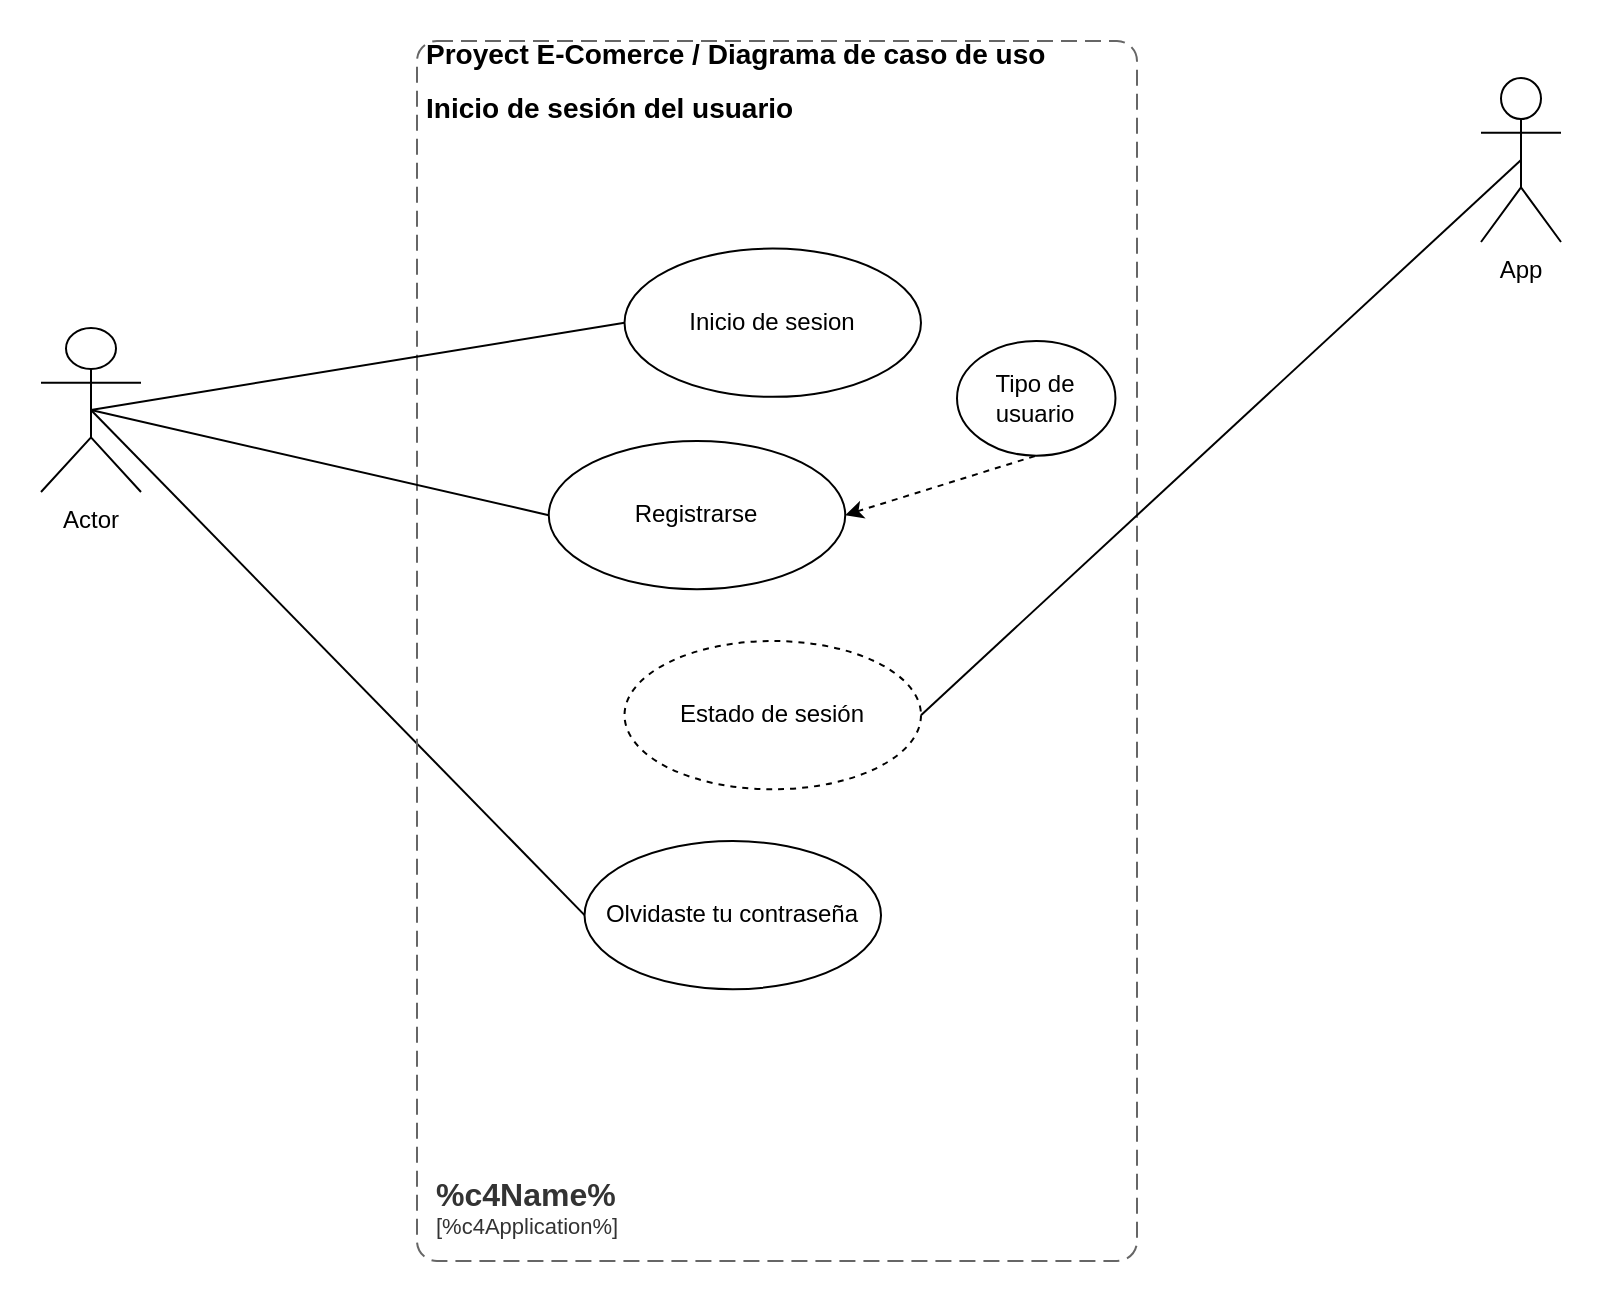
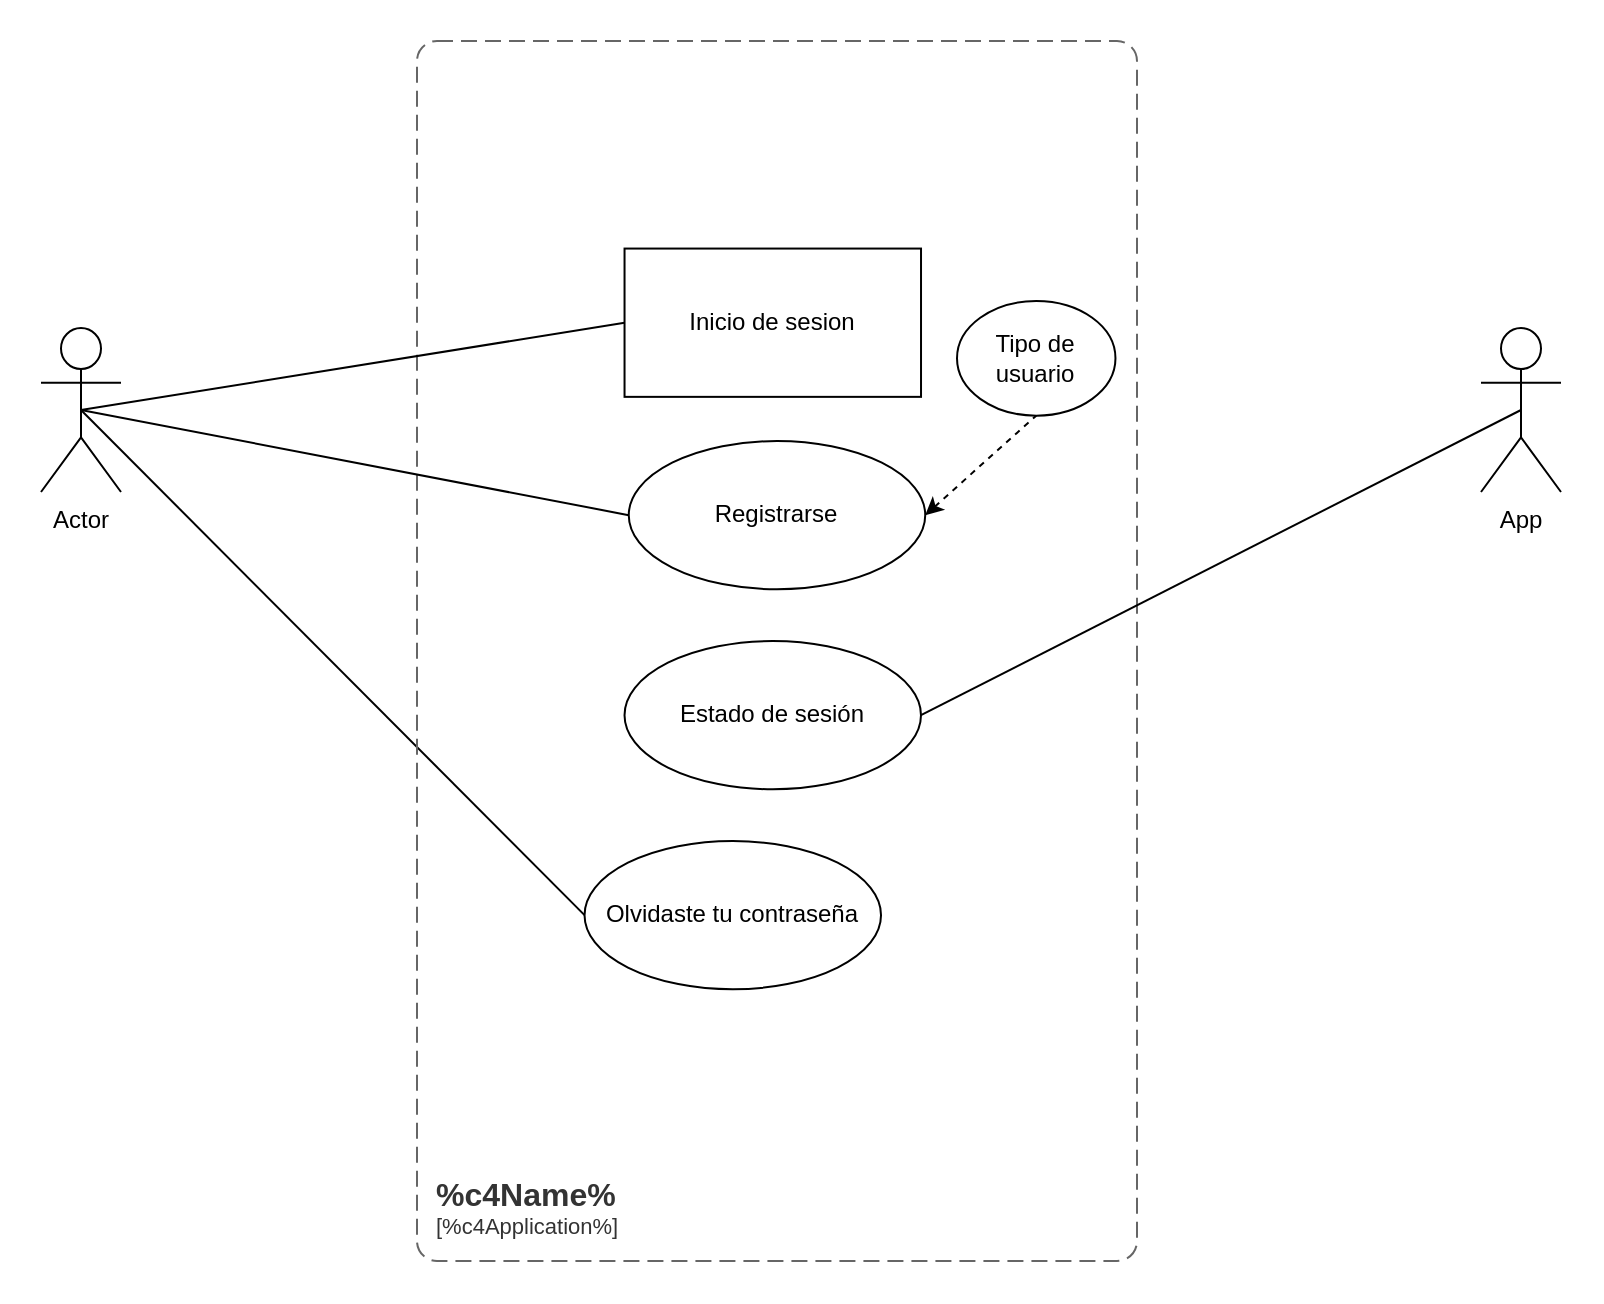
  <mxCell id="0" />
  <mxCell id="1" parent="0" />
  <mxCell id="2" style="edgeStyle=none;html=1;exitX=0.5;exitY=0.5;exitDx=0;exitDy=0;exitPerimeter=0;entryX=0;entryY=0.5;entryDx=0;entryDy=0;endArrow=none;endFill=0;" parent="1" source="3" target="12" edge="1"><mxGeometry relative="1" as="geometry" /></mxCell>
- <mxCell id="3" value="Actor" style="shape=umlActor;verticalLabelPosition=bottom;verticalAlign=top;html=1;outlineConnect=0;" parent="1" vertex="1"><mxGeometry x="20" y="163.5" width="50" height="82" as="geometry" /></mxCell>
+ <mxCell id="3" value="Actor" style="shape=umlActor;verticalLabelPosition=bottom;verticalAlign=top;html=1;outlineConnect=0;" parent="1" vertex="1"><mxGeometry x="20" y="163.5" width="40" height="82" as="geometry" /></mxCell>
  <mxCell id="4" value="" style="group" parent="1" vertex="1" connectable="0"><mxGeometry x="208" y="20" width="370" height="610" as="geometry" /></mxCell>
  <mxCell id="5" value="&lt;font style=&quot;font-size: 16px&quot;&gt;&lt;b&gt;&lt;div style=&quot;text-align: left&quot;&gt;%c4Name%&lt;/div&gt;&lt;/b&gt;&lt;/font&gt;&lt;div style=&quot;text-align: left&quot;&gt;[%c4Application%]&lt;/div&gt;" style="rounded=1;fontSize=11;whiteSpace=wrap;html=1;dashed=1;arcSize=20;fillColor=none;strokeColor=#666666;fontColor=#333333;labelBackgroundColor=none;align=left;verticalAlign=bottom;labelBorderColor=none;spacingTop=0;spacing=10;dashPattern=8 4;metaEdit=1;rotatable=0;perimeter=rectanglePerimeter;noLabel=0;labelPadding=0;allowArrows=0;connectable=0;expand=0;recursiveResize=0;editable=1;pointerEvents=0;absoluteArcSize=1;points=[[0.25,0,0],[0.5,0,0],[0.75,0,0],[1,0.25,0],[1,0.5,0],[1,0.75,0],[0.75,1,0],[0.5,1,0],[0.25,1,0],[0,0.75,0],[0,0.5,0],[0,0.25,0]];" parent="4" vertex="1"><mxGeometry width="360.0" height="610.0" as="geometry" /></mxCell>
- <mxCell id="6" value="Inicio de sesion" style="ellipse;whiteSpace=wrap;html=1;" parent="4" vertex="1"><mxGeometry x="103.767" y="103.78" width="148.235" height="74.15" as="geometry" /></mxCell>
+ <mxCell id="6" value="Inicio de sesion" style="whiteSpace=wrap;html=1;rounded=0;" parent="4" vertex="1"><mxGeometry x="103.767" y="103.78" width="148.235" height="74.15" as="geometry" /></mxCell>
  <mxCell id="7" style="rounded=0;orthogonalLoop=1;jettySize=auto;html=1;exitX=1;exitY=0.5;exitDx=0;exitDy=0;entryX=0.5;entryY=1;entryDx=0;entryDy=0;endArrow=none;endFill=0;startArrow=classic;startFill=1;dashed=1;" parent="4" source="8" target="11" edge="1"><mxGeometry relative="1" as="geometry" /></mxCell>
- <mxCell id="8" value="Registrarse" style="ellipse;whiteSpace=wrap;html=1;" parent="4" vertex="1"><mxGeometry x="65.887" y="200.002" width="148.235" height="74.15" as="geometry" /></mxCell>
- <mxCell id="9" value="Estado de sesión" style="ellipse;whiteSpace=wrap;html=1;container=0;dashed=1;" parent="4" vertex="1"><mxGeometry x="103.762" y="300.004" width="148.235" height="74.15" as="geometry" /></mxCell>
- <mxCell id="10" value="&lt;h1 style=&quot;font-size: 14px;&quot;&gt;Proyect E-Comerce / Diagrama de caso de uso&lt;/h1&gt;&lt;h1 style=&quot;font-size: 14px;&quot;&gt;Inicio de sesión del usuario&lt;/h1&gt;&lt;div&gt;&lt;br&gt;&lt;/div&gt;" style="text;html=1;strokeColor=none;fillColor=none;spacing=5;spacingTop=-20;whiteSpace=wrap;overflow=hidden;rounded=0;" parent="4" vertex="1"><mxGeometry width="360.0" height="100" as="geometry" /></mxCell>
- <mxCell id="11" value="Tipo de usuario" style="ellipse;whiteSpace=wrap;html=1;" parent="4" vertex="1"><mxGeometry x="270" y="150" width="79.23" height="57.33" as="geometry" /></mxCell>
+ <mxCell id="8" value="Registrarse" style="ellipse;whiteSpace=wrap;html=1;" parent="4" vertex="1"><mxGeometry x="105.887" y="200.002" width="148.235" height="74.15" as="geometry" /></mxCell>
+ <mxCell id="9" value="Estado de sesión" style="ellipse;whiteSpace=wrap;html=1;container=0;" parent="4" vertex="1"><mxGeometry x="103.762" y="300.004" width="148.235" height="74.15" as="geometry" /></mxCell>
+ <mxCell id="11" value="Tipo de usuario" style="ellipse;whiteSpace=wrap;html=1;" parent="4" vertex="1"><mxGeometry x="270" y="130" width="79.23" height="57.33" as="geometry" /></mxCell>
  <mxCell id="12" value="Olvidaste tu contraseña" style="ellipse;whiteSpace=wrap;html=1;container=0;" parent="4" vertex="1"><mxGeometry x="83.77" y="400" width="148.24" height="74.15" as="geometry" /></mxCell>
- <mxCell id="13" value="App&lt;br&gt;" style="shape=umlActor;verticalLabelPosition=bottom;verticalAlign=top;html=1;outlineConnect=0;" parent="1" vertex="1"><mxGeometry x="740" y="38.5" width="40" height="82" as="geometry" /></mxCell>
+ <mxCell id="13" value="App&lt;br&gt;" style="shape=umlActor;verticalLabelPosition=bottom;verticalAlign=top;html=1;outlineConnect=0;" parent="1" vertex="1"><mxGeometry x="740" y="163.5" width="40" height="82" as="geometry" /></mxCell>
  <mxCell id="14" value="" style="endArrow=none;html=1;rounded=0;endFill=0;exitX=0.5;exitY=0.5;exitDx=0;exitDy=0;exitPerimeter=0;entryX=0;entryY=0.5;entryDx=0;entryDy=0;" parent="1" source="3" target="6" edge="1"><mxGeometry width="50" height="50" relative="1" as="geometry"><mxPoint x="90" y="184" as="sourcePoint" /><mxPoint x="310" y="71.25" as="targetPoint" /></mxGeometry></mxCell>
  <mxCell id="15" value="" style="endArrow=none;html=1;rounded=0;endFill=0;exitX=0.5;exitY=0.5;exitDx=0;exitDy=0;exitPerimeter=0;entryX=0;entryY=0.5;entryDx=0;entryDy=0;" parent="1" source="3" target="8" edge="1"><mxGeometry width="50" height="50" relative="1" as="geometry"><mxPoint x="90" y="194.25" as="sourcePoint" /><mxPoint x="310" y="163.5" as="targetPoint" /></mxGeometry></mxCell>
  <mxCell id="16" value="" style="endArrow=none;html=1;rounded=0;endFill=0;exitX=1;exitY=0.5;exitDx=0;exitDy=0;entryX=0.5;entryY=0.5;entryDx=0;entryDy=0;entryPerimeter=0;" parent="1" source="9" target="13" edge="1"><mxGeometry width="50" height="50" relative="1" as="geometry"><mxPoint x="500" y="249.75" as="sourcePoint" /><mxPoint x="710" y="199.75" as="targetPoint" /></mxGeometry></mxCell>
